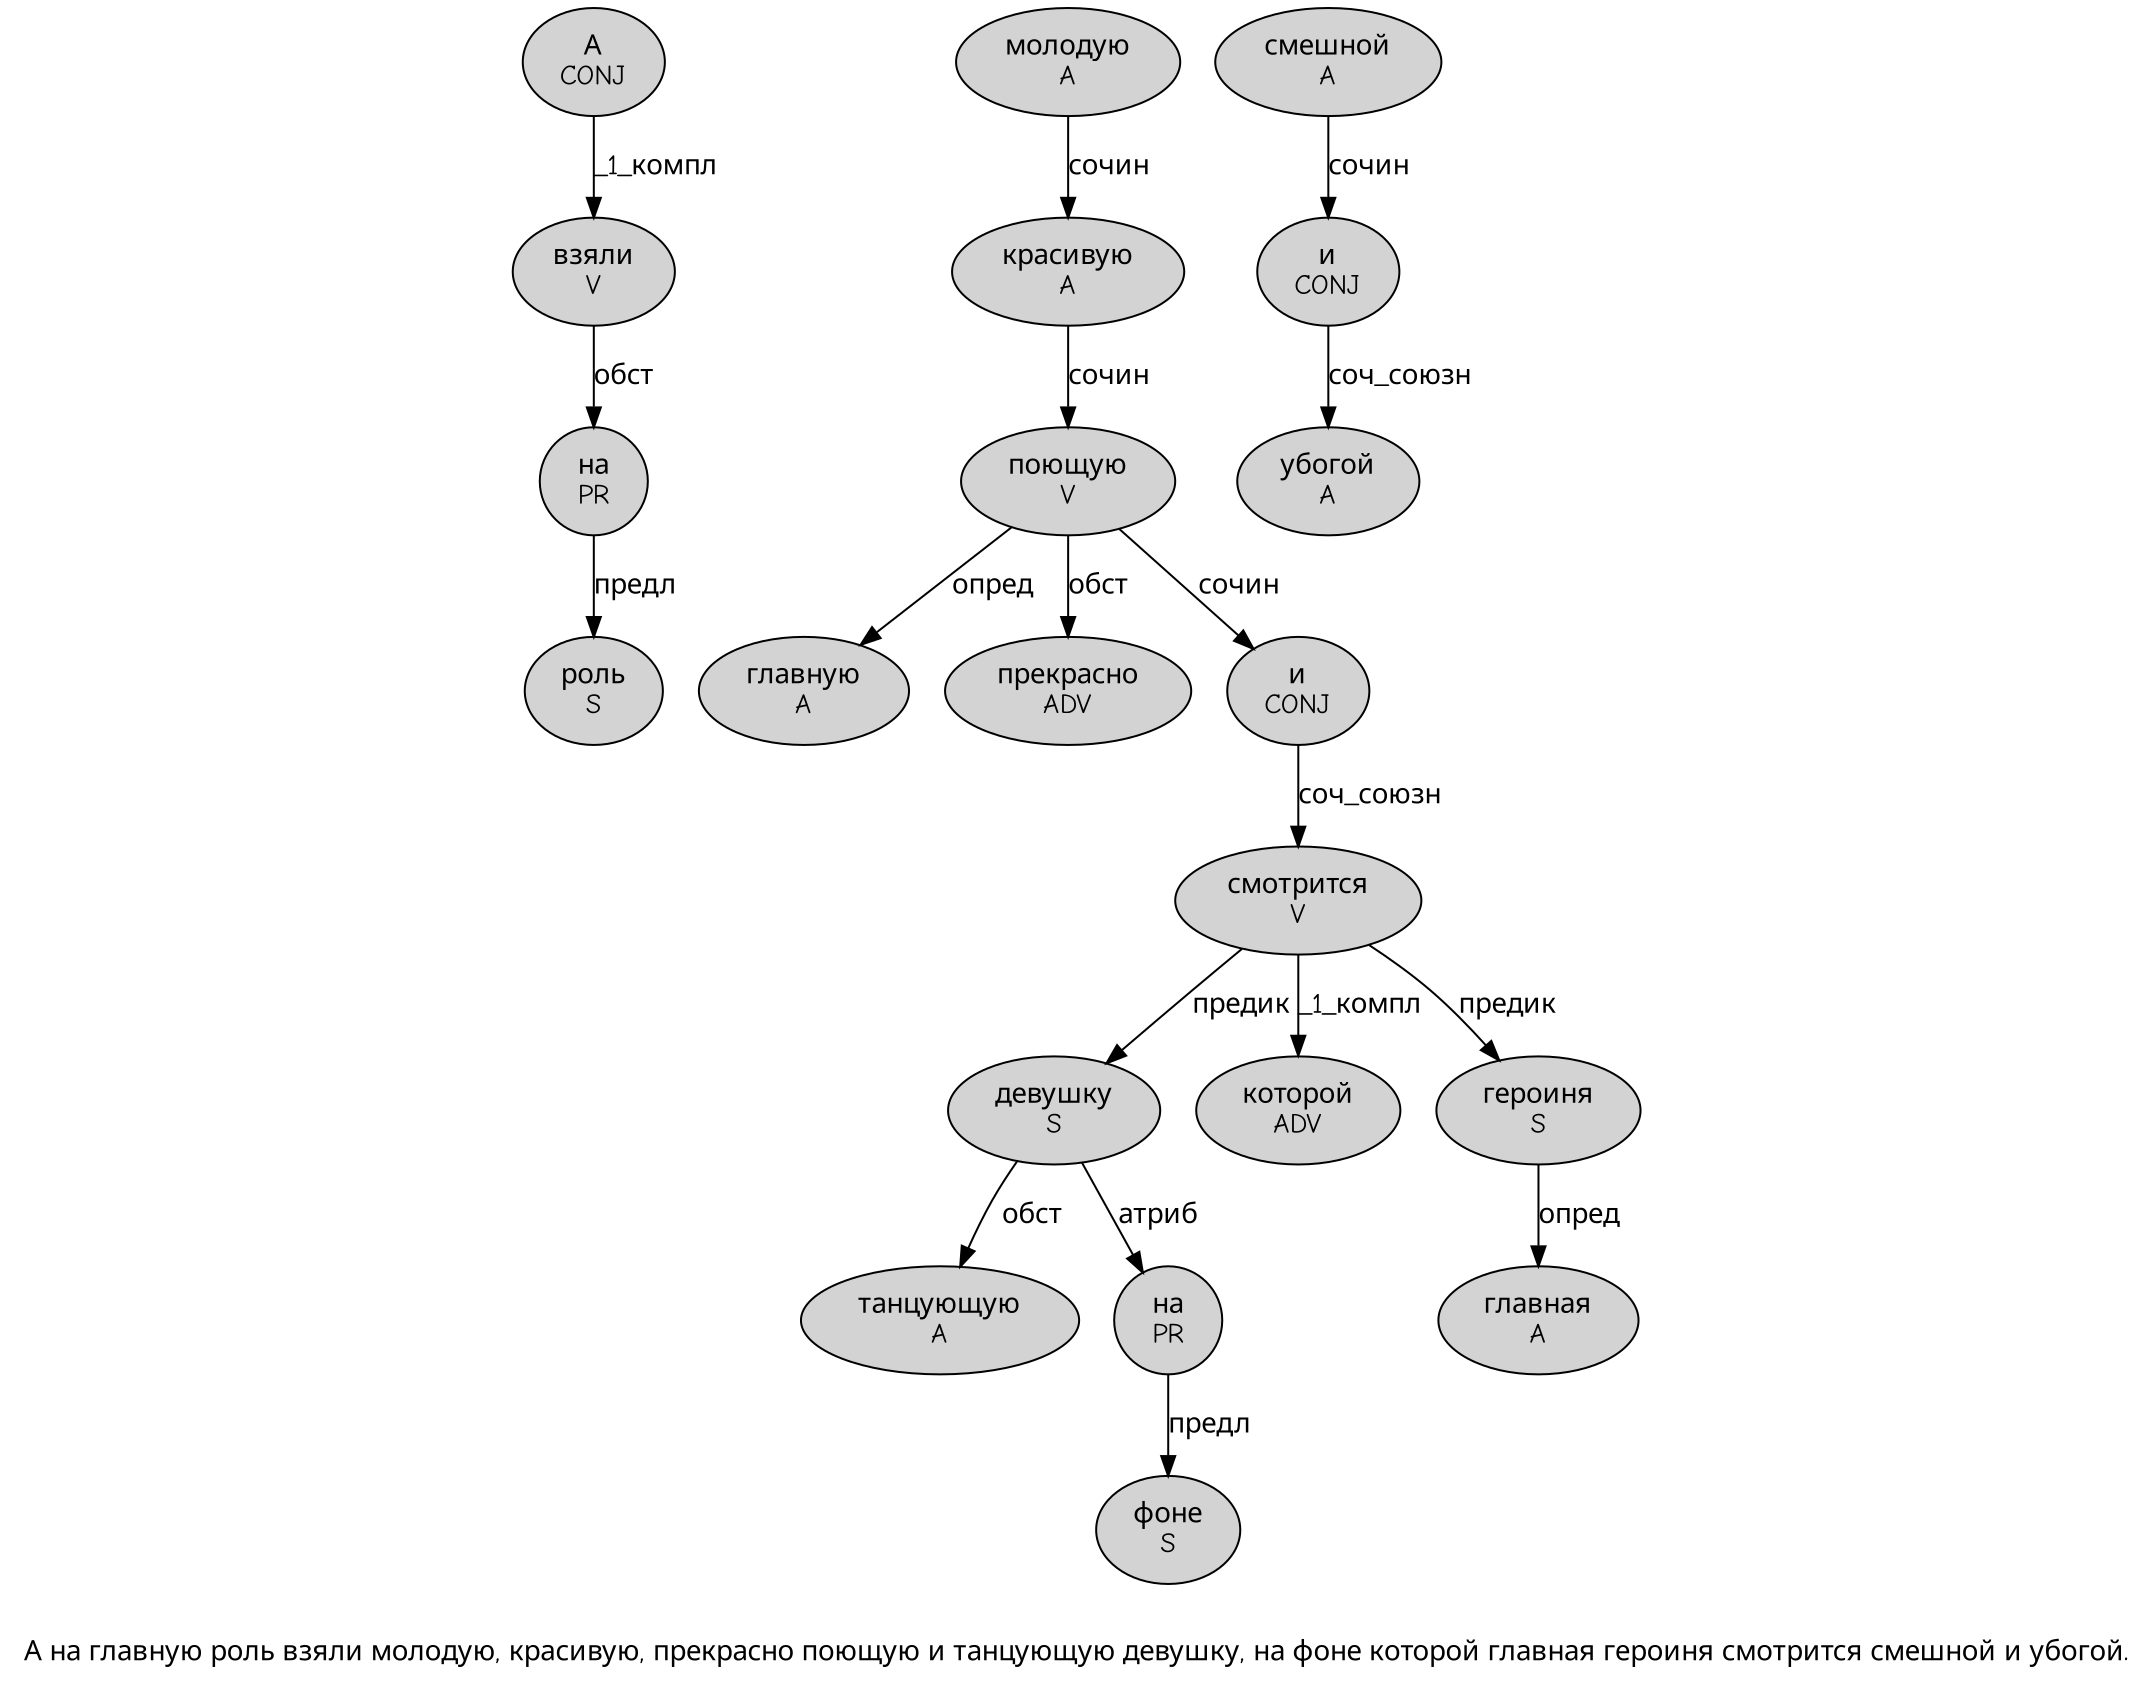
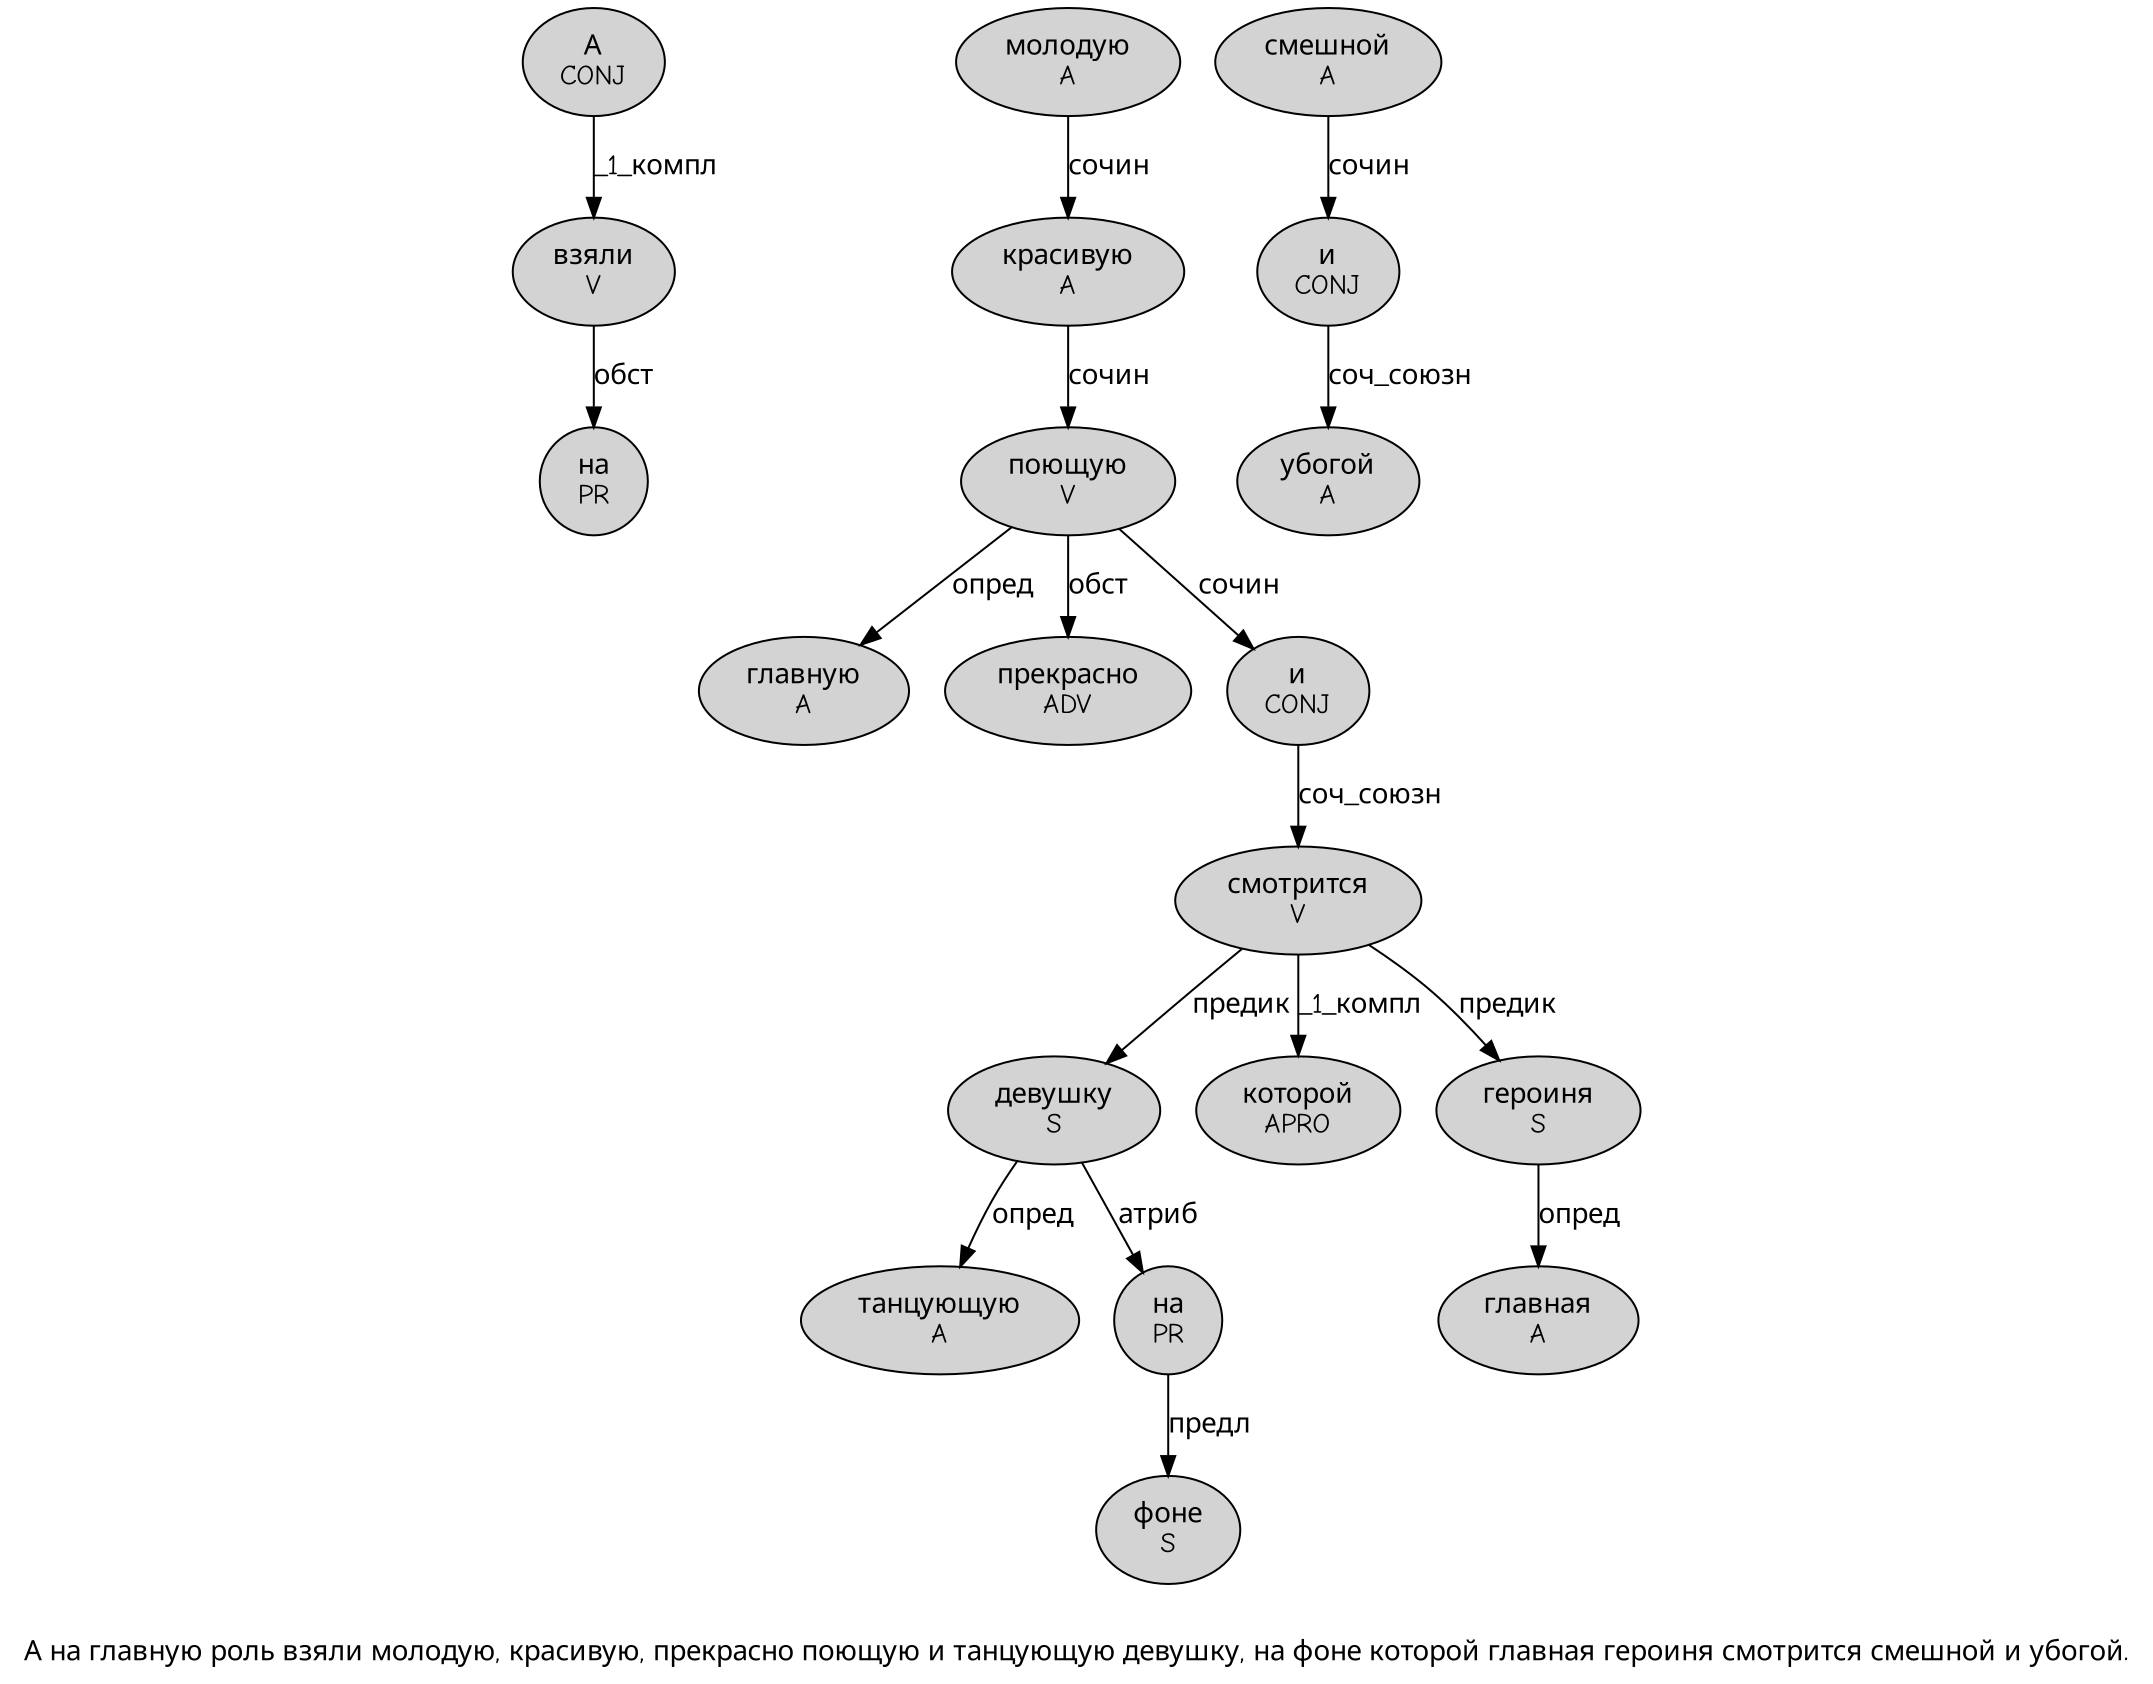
  digraph {
    fontname="Comic Neue"
    label="А на главную роль взяли молодую, красивую, прекрасно поющую и танцующую девушку, на фоне которой главная героиня смотрится смешной и убогой."
    node [fillcolor=lightgray fontname="Comic Neue" penwidth=1 shape=ellipse style=filled]
    edge [fontname="Comic Neue"]
    n1 [label="А\nCONJ"]
    n2 [label="взяли\nV"]
    n3 [label="на\nPR"]
-   n4 [label="роль\nS"]
    n5 [label="главную\nA"]
    n6 [label="молодую\nA"]
    n7 [label="красивую\nA"]
    n8 [label="поющую\nV"]
    n9 [label="прекрасно\nADV"]
    n10 [label="и\nCONJ"]
    n11 [label="смотрится\nV"]
    n12 [label="девушку\nS"]
-   n13 [label="которой\nADV"]
+   n13 [label="которой\nAPRO"]
    n14 [label="героиня\nS"]
    n15 [label="танцующую\nA"]
    n16 [label="на\nPR"]
    n17 [label="фоне\nS"]
    n18 [label="главная\nA"]
    n19 [label="смешной\nA"]
    n20 [label="и\nCONJ"]
    n21 [label="убогой\nA"]
    n1 -> n2 [label="_1_компл"]
    n2 -> n3 [label="обст"]
-   n3 -> n4 [label="предл"]
    n6 -> n7 [label="сочин"]
    n7 -> n8 [label="сочин"]
    n8 -> n5 [label="опред"]
    n8 -> n9 [label="обст"]
    n8 -> n10 [label="сочин"]
    n10 -> n11 [label="соч_союзн"]
    n11 -> n12 [label="предик"]
    n11 -> n13 [label="_1_компл"]
    n11 -> n14 [label="предик"]
-   n12 -> n15 [label="обст"]
+   n12 -> n15 [label="опред"]
    n12 -> n16 [label="атриб"]
    n14 -> n18 [label="опред"]
    n16 -> n17 [label="предл"]
    n19 -> n20 [label="сочин"]
    n20 -> n21 [label="соч_союзн"]
  }
